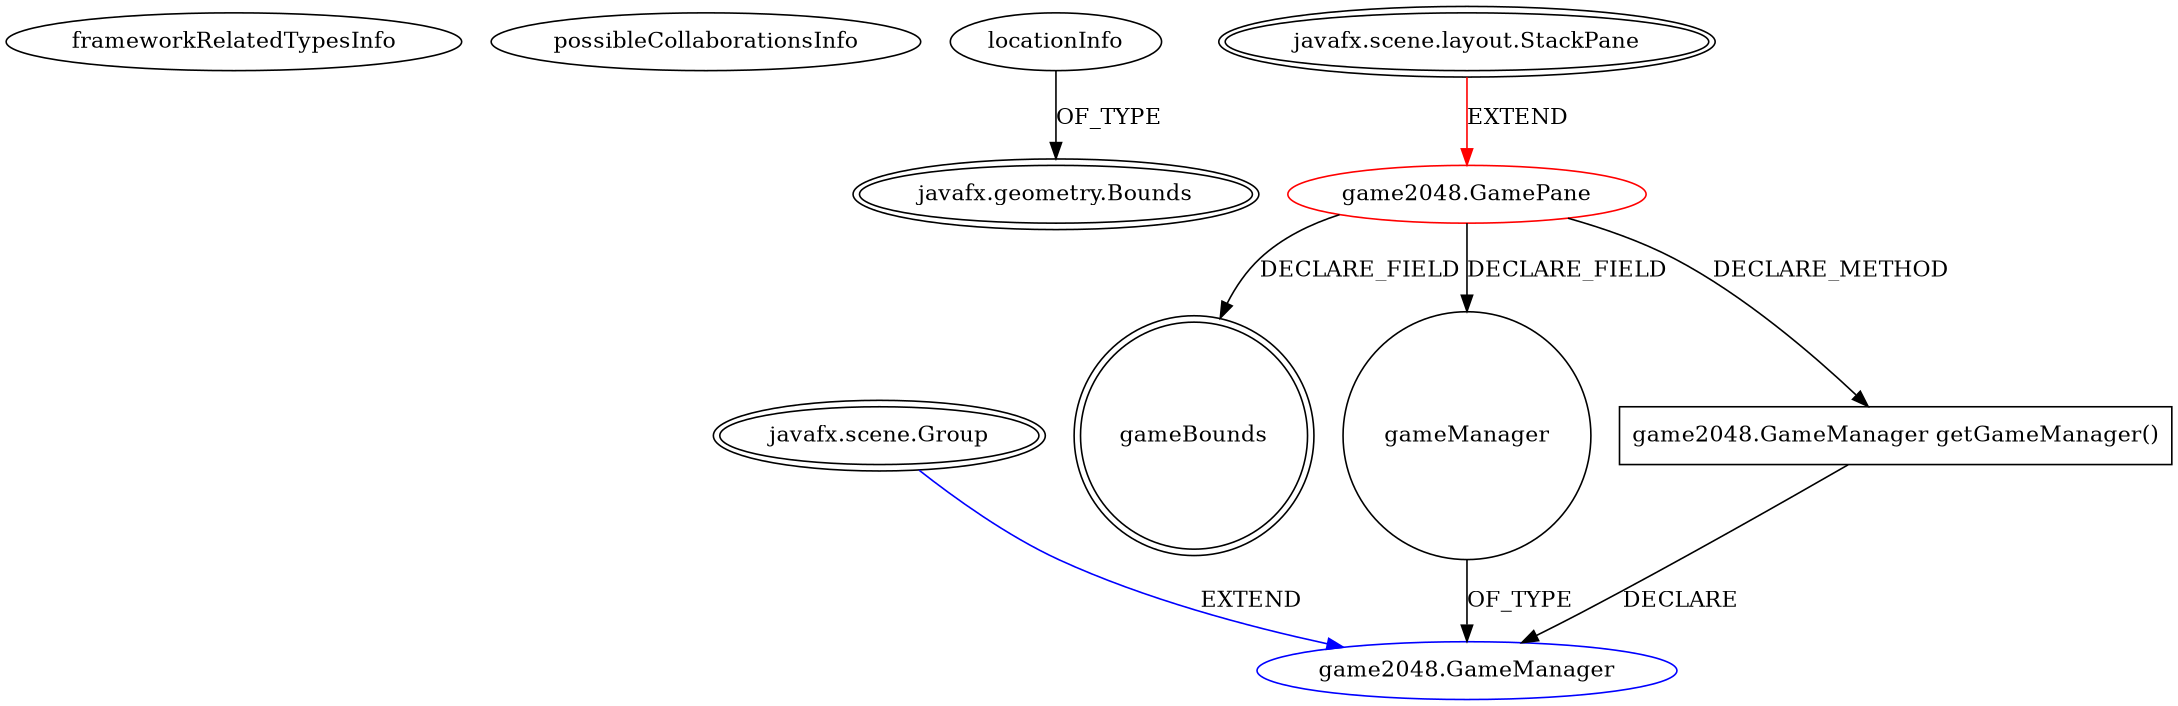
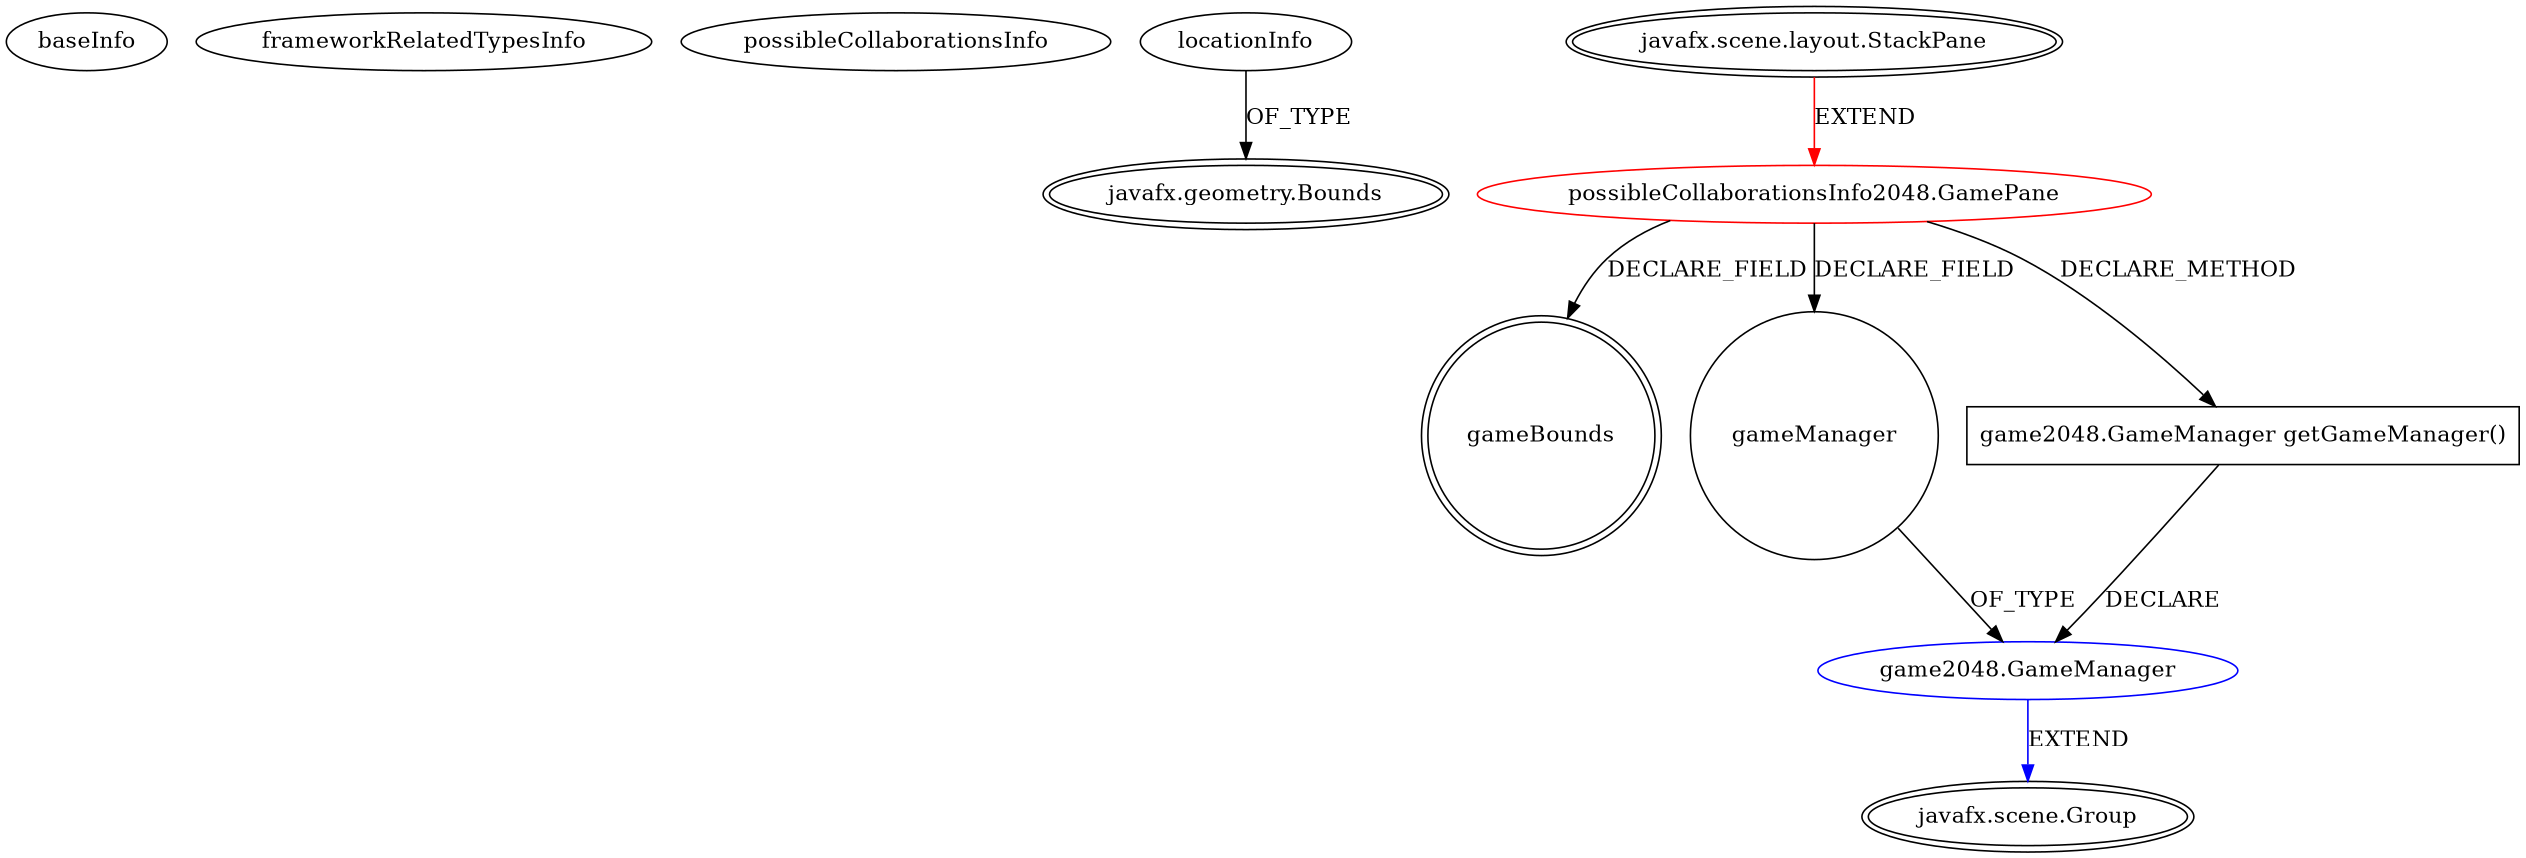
  digraph {
+   baseInfo [category=extension_graph graphId=2226 isAnonymous=false possibleRelation=true]
    frameworkRelatedTypesInfo [0="javafx.scene.layout.StackPane"]
    possibleCollaborationsInfo [0="2226~CLIENT_METHOD_DECLARATION-RETURN_TYPE-FIELD_DECLARATION-~javafx.scene.layout.StackPane ~javafx.scene.Group ~false~false"]
    locationInfo [contextSignature=GamePane filePath="/brunoborges-fx2048/fx2048-master/src/game2048/GamePane.java" graphId=2226 projectName="brunoborges-fx2048"]
    n5 [isFrameworkType=true label="javafx.geometry.Bounds" peripheries=2 vertexType=FRAMEWORK_CLASS_TYPE]
-   n6 [color=red isFrameworkType=false label="game2048.GamePane" vertexType=ROOT_CLIENT_CLASS_DECLARATION]
+   n6 [color=red isFrameworkType=false label="possibleCollaborationsInfo2048.GamePane" vertexType=ROOT_CLIENT_CLASS_DECLARATION]
    n7 [isFrameworkType=true label=gameBounds peripheries=2 shape=circle vertexType=FIELD_DECLARATION]
    n8 [isFrameworkType=false label=gameManager shape=circle vertexType=FIELD_DECLARATION]
    n9 [isFrameworkType=false label="game2048.GameManager getGameManager()" shape=box vertexType=CLIENT_METHOD_DECLARATION]
    n10 [isFrameworkType=true label="javafx.scene.layout.StackPane" peripheries=2 vertexType=FRAMEWORK_CLASS_TYPE]
    n11 [color=blue isFrameworkType=false label="game2048.GameManager" vertexType=REFERENCE_CLIENT_CLASS_DECLARATION]
    n12 [isFrameworkType=true label="javafx.scene.Group" peripheries=2 vertexType=FRAMEWORK_CLASS_TYPE]
    locationInfo -> n5 [label=OF_TYPE]
    n6 -> n7 [label=DECLARE_FIELD]
    n6 -> n8 [label=DECLARE_FIELD]
    n6 -> n9 [label=DECLARE_METHOD]
    n8 -> n11 [label=OF_TYPE]
    n9 -> n11 [label=DECLARE]
    n10 -> n6 [color=red label=EXTEND]
-   n12 -> n11 [color=blue label=EXTEND]
+   n11 -> n12 [color=blue label=EXTEND]
  }
